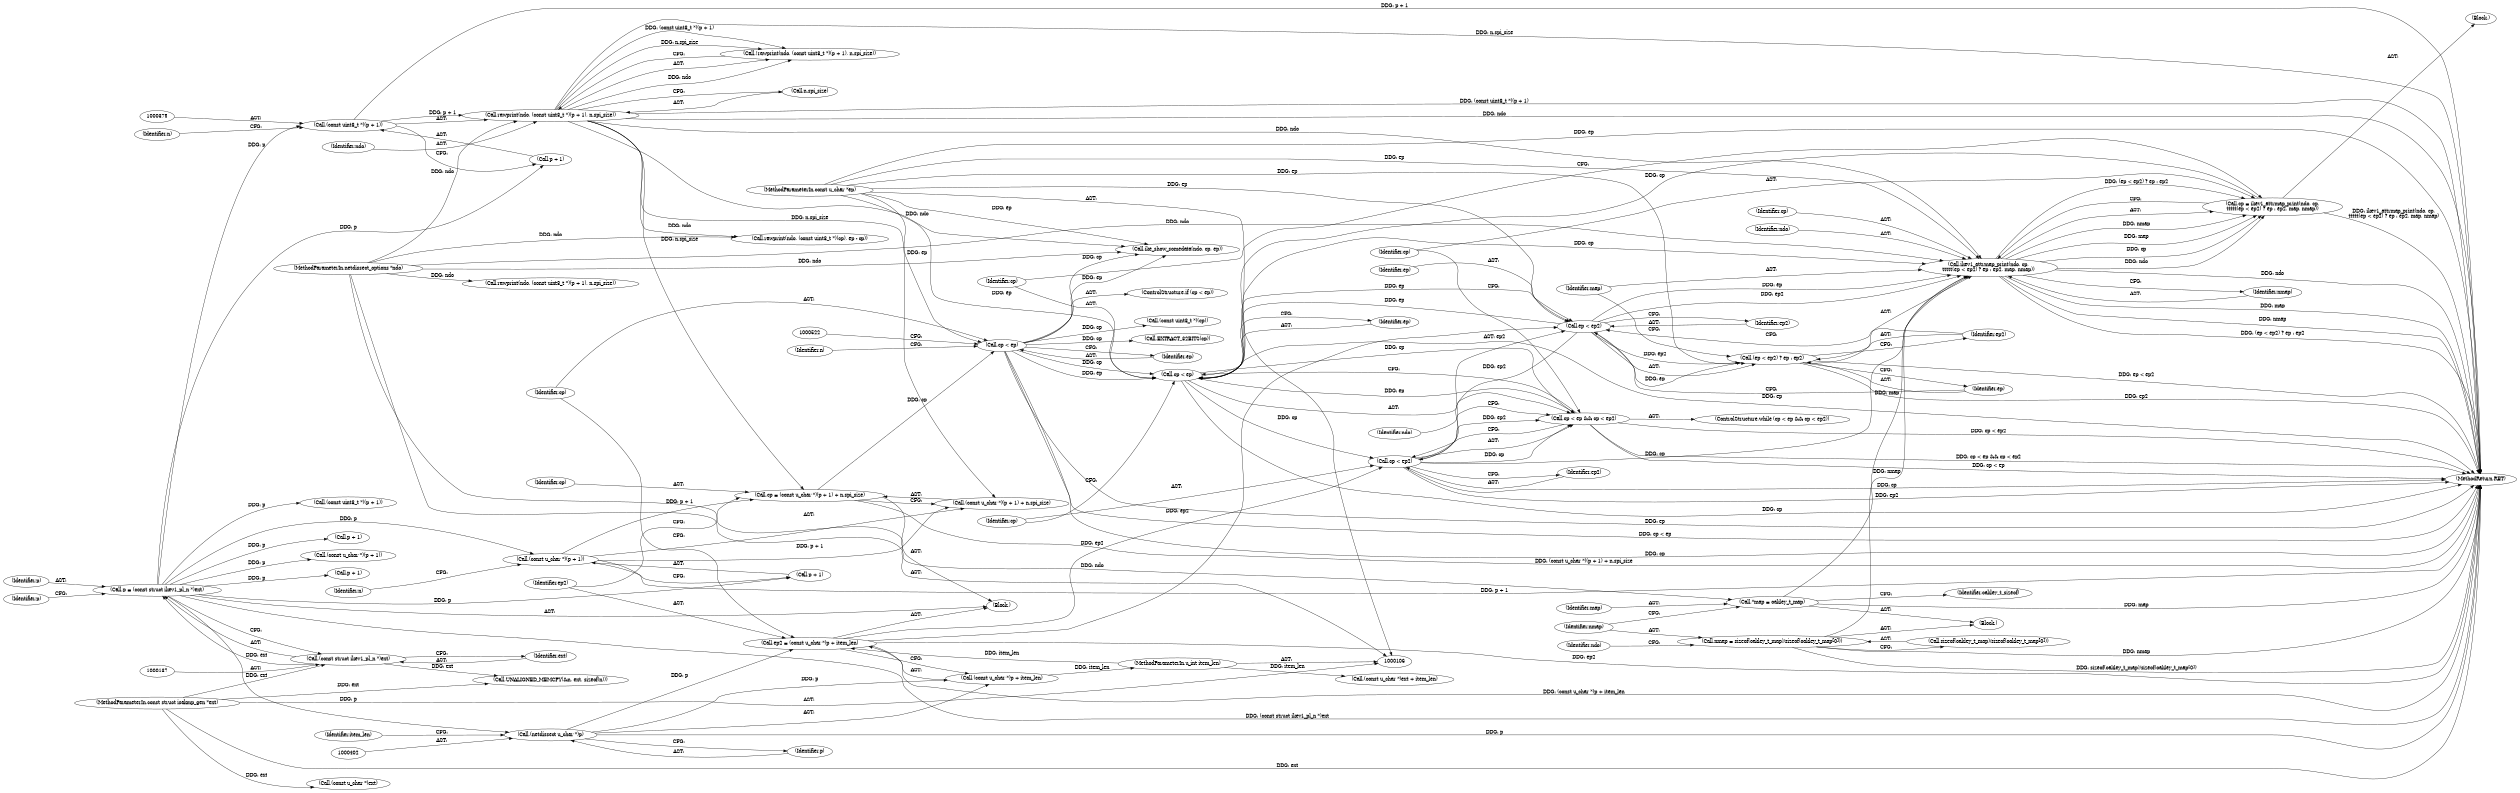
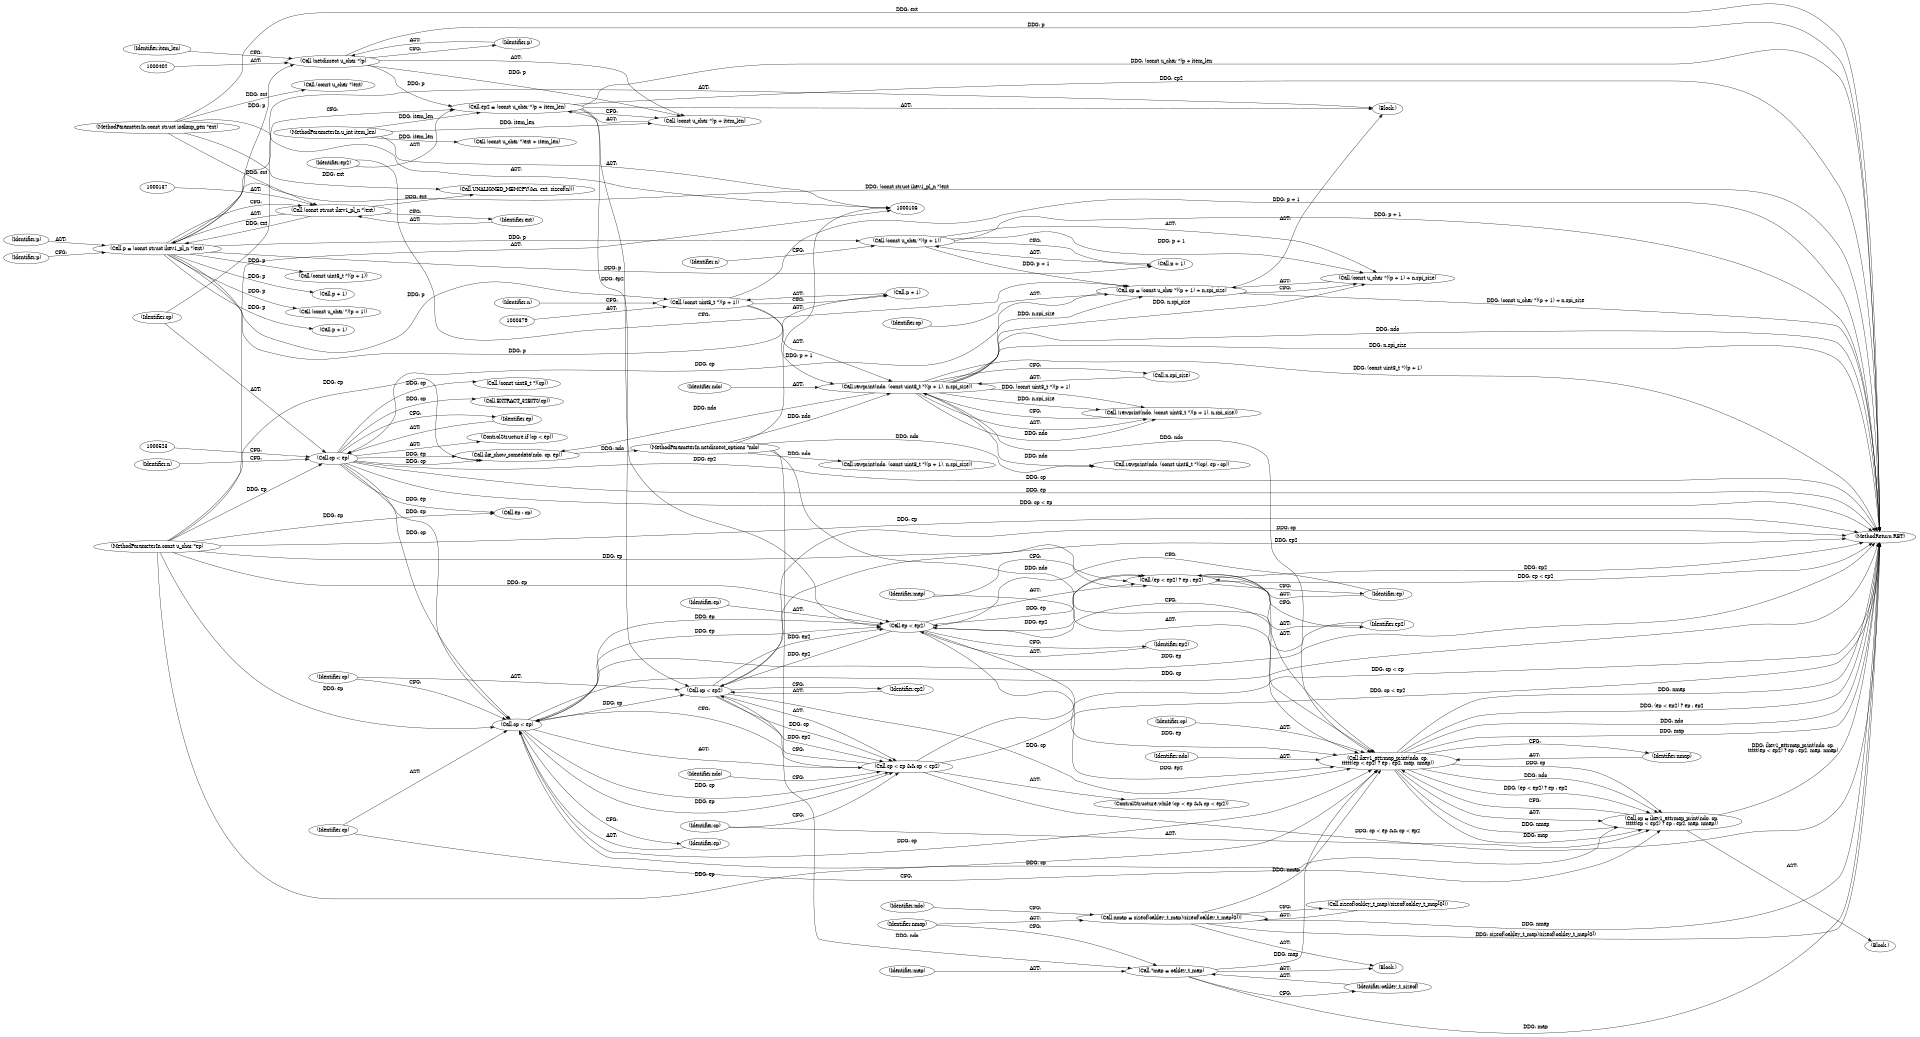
  digraph {
    rankdir=LR
    n1 [label="(Call,cp < ep)"]
    n2 [label="(Call,ikev1_attrmap_print(ndo, cp,\n\t\t\t\t\t(ep < ep2) ? ep : ep2, map, nmap))"]
    n3 [label="(Call,cp < ep2)"]
    n4 [label="(Call,ep < ep2)"]
    n5 [label="(Call,cp < ep && cp < ep2)"]
    n6 [label="(Identifier,ep)"]
    n7 [label="(MethodReturn,RET)"]
    n8 [label="(Call,cp = ikev1_attrmap_print(ndo, cp,\n\t\t\t\t\t(ep < ep2) ? ep : ep2, map, nmap))"]
    n9 [label="(Identifier,nmap)"]
    n10 [label="(Identifier,ep2)"]
    n11 [label="(Call,(ep < ep2) ? ep : ep2)"]
    n12 [label="(Identifier,ep2)"]
    n13 [label="(ControlStructure,while (cp < ep && cp < ep2))"]
    n14 [label="(Call,cp < ep)"]
    n15 [label="(Call,(const uint8_t *)(cp))"]
    n16 [label="(Call,EXTRACT_32BITS(cp))"]
+   n17 [label="(Call,ep - cp)"]
    n18 [label="(Identifier,ep)"]
    n19 [label="(Call,ike_show_somedata(ndo, cp, ep))"]
    n20 [label="(ControlStructure,if (cp < ep))"]
    n21 [label="(Call,cp = (const u_char *)(p + 1) + n.spi_size)"]
    n22 [label="(Call,(const u_char *)(p + 1) + n.spi_size)"]
    n23 [label="(Block,)"]
    n24 [label="(Call,(const u_char *)(p + 1))"]
    n25 [label="(Call,p + 1)"]
    n26 [label="(Call,p = (const struct ikev1_pl_n *)ext)"]
    n27 [label="(Call,(const struct ikev1_pl_n *)ext)"]
    n28 [label="(Call,(const uint8_t *)(p + 1))"]
    n29 [label="(Call,(netdissect u_char *)p)"]
    n30 [label="(Call,(const uint8_t *)(p + 1))"]
    n31 [label="(Call,p + 1)"]
    n32 [label="(Call,p + 1)"]
    n33 [label="(Call,(const u_char *)(p + 1))"]
    n34 [label="(Call,p + 1)"]
    n35 [label="(Call,UNALIGNED_MEMCPY(&n, ext, sizeof(n)))"]
    n36 [label="(Identifier,ext)"]
    n37 [label="(Call,rawprint(ndo, (const uint8_t *)(p + 1), n.spi_size))"]
    n38 [label="(Call,ep2 = (const u_char *)p + item_len)"]
    n39 [label="(Call,(const u_char *)p + item_len)"]
    n40 [label="(Identifier,p)"]
    n41 [label="(MethodParameterIn,const struct isakmp_gen *ext)"]
    n42 [label="(Call,(const u_char *)ext)"]
    1000106
    n44 [label="(Call,rawprint(ndo, (const uint8_t *)(cp), ep - cp))"]
    n45 [label="(Call,!rawprint(ndo, (const uint8_t *)(p + 1), n.spi_size))"]
    n46 [label="(Call,n.spi_size)"]
    n47 [label="(MethodParameterIn,netdissect_options *ndo)"]
    n48 [label="(Call,rawprint(ndo, (const uint8_t *)(p + 1), n.spi_size))"]
    n49 [label="(Call,*map = oakley_t_map)"]
    n50 [label="(MethodParameterIn,const u_char *ep)"]
    n51 [label="(Identifier,ep)"]
    n52 [label="(Identifier,ep2)"]
    n53 [label="(Block,)"]
    n54 [label="(MethodParameterIn,u_int item_len)"]
    n55 [label="(Call,(const u_char *)ext + item_len)"]
    n56 [label="(Block,)"]
    n57 [label="(Identifier,oakley_t_sizeof)"]
    n58 [label="(Call,nmap = sizeof(oakley_t_map)/sizeof(oakley_t_map[0]))"]
    n59 [label="(Call,sizeof(oakley_t_map)/sizeof(oakley_t_map[0]))"]
    n60 [label="(Identifier,n)"]
    n61 [label="(Identifier,ndo)"]
    n62 [label="(Identifier,item_len)"]
    n63 [label="(Identifier,n)"]
    n64 [label="(Identifier,map)"]
    n65 [label="(Identifier,cp)"]
    n66 [label="(Identifier,map)"]
    n67 [label="(Identifier,cp)"]
    n68 [label="(Identifier,cp)"]
    n69 [label="(Identifier,cp)"]
    n70 [label="(Identifier,nmap)"]
    n71 [label="(Identifier,ndo)"]
    n72 [label="(Identifier,p)"]
    n73 [label="(Identifier,ep2)"]
    n74 [label="(Identifier,ndo)"]
    n75 [label="(Identifier,cp)"]
    n76 [label="(Identifier,cp)"]
    n77 [label="(Identifier,n)"]
    n78 [label="(Identifier,ndo)"]
    n79 [label="(Identifier,p)"]
    n80 [label="(Identifier,ep)"]
-   1000523 [label=1000522]
+   1000523
    1000137
    1000379
    1000402
    n1 -> n2 [label="DDG: cp"]
    n1 -> n3 [label="DDG: cp"]
    n1 -> n4 [label="DDG: ep"]
    n1 -> n5 [label="AST: "]
    n1 -> n5 [label="DDG: cp"]
    n1 -> n5 [label="DDG: ep"]
    n1 -> n6 [label="CFG: "]
    n1 -> n7 [label="DDG: ep"]
    n1 -> n7 [label="DDG: cp"]
    n2 -> n7 [label="DDG: nmap"]
    n2 -> n7 [label="DDG: (ep < ep2) ? ep : ep2"]
    n2 -> n7 [label="DDG: ndo"]
    n2 -> n7 [label="DDG: map"]
    n2 -> n8 [label="AST: "]
    n2 -> n8 [label="DDG: nmap"]
    n2 -> n8 [label="DDG: map"]
    n2 -> n8 [label="DDG: cp"]
    n2 -> n8 [label="DDG: ndo"]
    n2 -> n8 [label="DDG: (ep < ep2) ? ep : ep2"]
    n2 -> n9 [label="CFG: "]
    n3 -> n2 [label="DDG: cp"]
-   n3 -> n4 [label="AST: ep2"]
+   n3 -> n4 [label="DDG: ep2"]
    n3 -> n5 [label="AST: "]
    n3 -> n5 [label="DDG: cp"]
    n3 -> n5 [label="DDG: ep2"]
    n3 -> n7 [label="DDG: cp"]
    n3 -> n7 [label="DDG: ep2"]
    n3 -> n10 [label="CFG: "]
    n4 -> n1 [label="DDG: ep"]
    n4 -> n2 [label="DDG: ep"]
    n4 -> n2 [label="DDG: ep2"]
    n4 -> n3 [label="DDG: ep2"]
    n4 -> n11 [label="AST: "]
    n4 -> n11 [label="DDG: ep"]
    n4 -> n11 [label="DDG: ep2"]
    n4 -> n12 [label="CFG: "]
    n5 -> n1 [label="CFG: "]
    n5 -> n3 [label="CFG: "]
    n5 -> n7 [label="DDG: cp < ep && cp < ep2"]
    n5 -> n7 [label="DDG: cp < ep"]
    n5 -> n7 [label="DDG: cp < ep2"]
    n5 -> n13 [label="AST: "]
    n6 -> n1 [label="AST: "]
    n8 -> n1 [label="DDG: cp"]
    n8 -> n2 [label="CFG: "]
    n8 -> n7 [label="DDG: ikev1_attrmap_print(ndo, cp,\n\t\t\t\t\t(ep < ep2) ? ep : ep2, map, nmap)"]
    n8 -> n53 [label="AST: "]
    n9 -> n2 [label="AST: "]
    n10 -> n3 [label="AST: "]
    n11 -> n2 [label="AST: "]
    n11 -> n7 [label="DDG: ep2"]
    n11 -> n7 [label="DDG: ep < ep2"]
    n11 -> n51 [label="CFG: "]
    n11 -> n52 [label="CFG: "]
    n12 -> n4 [label="AST: "]
    n14 -> n1 [label="DDG: cp"]
    n14 -> n1 [label="DDG: ep"]
    n14 -> n7 [label="DDG: cp"]
    n14 -> n7 [label="DDG: ep"]
    n14 -> n7 [label="DDG: cp < ep"]
    n14 -> n15 [label="DDG: cp"]
    n14 -> n16 [label="DDG: cp"]
+   n14 -> n17 [label="DDG: ep"]
    n14 -> n18 [label="CFG: "]
    n14 -> n19 [label="DDG: cp"]
    n14 -> n19 [label="DDG: ep"]
    n14 -> n20 [label="AST: "]
    n18 -> n14 [label="AST: "]
    n21 -> n7 [label="DDG: (const u_char *)(p + 1) + n.spi_size"]
    n21 -> n14 [label="DDG: cp"]
    n21 -> n22 [label="CFG: "]
    n21 -> n23 [label="AST: "]
    n22 -> n21 [label="AST: "]
    n24 -> n7 [label="DDG: p + 1"]
    n24 -> n21 [label="DDG: p + 1"]
    n24 -> n22 [label="AST: "]
    n24 -> n22 [label="DDG: p + 1"]
    n24 -> n25 [label="CFG: "]
    n25 -> n24 [label="AST: "]
    n26 -> n7 [label="DDG: (const struct ikev1_pl_n *)ext"]
    n26 -> n23 [label="AST: "]
    n26 -> n24 [label="DDG: p"]
    n26 -> n25 [label="DDG: p"]
    n26 -> n27 [label="CFG: "]
    n26 -> n28 [label="DDG: p"]
    n26 -> n29 [label="DDG: p"]
    n26 -> n30 [label="DDG: p"]
    n26 -> n31 [label="DDG: p"]
    n26 -> n32 [label="DDG: p"]
    n26 -> n33 [label="DDG: p"]
    n26 -> n34 [label="DDG: p"]
    n27 -> n26 [label="AST: "]
    n27 -> n26 [label="DDG: ext"]
    n27 -> n35 [label="DDG: ext"]
    n27 -> n36 [label="CFG: "]
    n28 -> n7 [label="DDG: p + 1"]
    n28 -> n32 [label="CFG: "]
    n28 -> n37 [label="AST: "]
    n28 -> n37 [label="DDG: p + 1"]
    n29 -> n7 [label="DDG: p"]
    n29 -> n38 [label="DDG: p"]
    n29 -> n39 [label="AST: "]
    n29 -> n39 [label="DDG: p"]
    n29 -> n40 [label="CFG: "]
    n32 -> n28 [label="AST: "]
    n36 -> n27 [label="AST: "]
    n37 -> n2 [label="DDG: ndo"]
    n37 -> n7 [label="DDG: ndo"]
    n37 -> n7 [label="DDG: n.spi_size"]
    n37 -> n7 [label="DDG: (const uint8_t *)(p + 1)"]
    n37 -> n19 [label="DDG: ndo"]
    n37 -> n21 [label="DDG: n.spi_size"]
    n37 -> n22 [label="DDG: n.spi_size"]
    n37 -> n44 [label="DDG: ndo"]
    n37 -> n45 [label="AST: "]
    n37 -> n45 [label="DDG: ndo"]
    n37 -> n45 [label="DDG: (const uint8_t *)(p + 1)"]
    n37 -> n45 [label="DDG: n.spi_size"]
    n37 -> n46 [label="CFG: "]
    n38 -> n3 [label="DDG: ep2"]
    n38 -> n4 [label="DDG: ep2"]
    n38 -> n7 [label="DDG: (const u_char *)p + item_len"]
    n38 -> n7 [label="DDG: ep2"]
    n38 -> n23 [label="AST: "]
    n38 -> n39 [label="CFG: "]
    n39 -> n38 [label="AST: "]
    n40 -> n29 [label="AST: "]
    n41 -> n7 [label="DDG: ext"]
    n41 -> n27 [label="DDG: ext"]
    n41 -> n35 [label="DDG: ext"]
    n41 -> n42 [label="DDG: ext"]
    n41 -> 1000106 [label="AST: "]
    n45 -> n37 [label="CFG: "]
    n46 -> n37 [label="AST: "]
    n47 -> n2 [label="DDG: ndo"]
-   n47 -> n19 [label="DDG: ndo"]
+   n19 -> n47 [label="DDG: ndo"]
    n47 -> n37 [label="DDG: ndo"]
    n47 -> 1000106 [label="AST: "]
    n47 -> n44 [label="DDG: ndo"]
    n47 -> n48 [label="DDG: ndo"]
    n47 -> n49 [label="DDG: ndo"]
    n49 -> n2 [label="DDG: map"]
    n49 -> n7 [label="DDG: map"]
    n49 -> n56 [label="AST: "]
    n49 -> n57 [label="CFG: "]
    n50 -> n1 [label="DDG: ep"]
    n50 -> n2 [label="DDG: ep"]
    n50 -> n4 [label="DDG: ep"]
    n50 -> n7 [label="DDG: ep"]
    n50 -> n11 [label="DDG: ep"]
    n50 -> n14 [label="DDG: ep"]
+   n50 -> n17 [label="DDG: ep"]
    n50 -> n19 [label="DDG: ep"]
    n50 -> 1000106 [label="AST: "]
    n51 -> n4 [label="CFG: "]
    n51 -> n11 [label="AST: "]
    n52 -> n4 [label="CFG: "]
    n52 -> n11 [label="AST: "]
    n54 -> n38 [label="DDG: item_len"]
-   n39 -> n54 [label="DDG: item_len"]
+   n54 -> n39 [label="DDG: item_len"]
    n54 -> 1000106 [label="AST: "]
    n54 -> n55 [label="DDG: item_len"]
+   n57 -> n49 [label="AST: "]
    n58 -> n2 [label="DDG: nmap"]
    n58 -> n7 [label="DDG: sizeof(oakley_t_map)/sizeof(oakley_t_map[0])"]
    n58 -> n7 [label="DDG: nmap"]
    n58 -> n56 [label="AST: "]
    n58 -> n59 [label="CFG: "]
    n59 -> n58 [label="AST: "]
    n60 -> n14 [label="CFG: "]
    n61 -> n37 [label="AST: "]
    n62 -> n29 [label="CFG: "]
    n63 -> n28 [label="CFG: "]
    n64 -> n49 [label="AST: "]
    n65 -> n14 [label="AST: "]
    n65 -> n38 [label="CFG: "]
    n66 -> n2 [label="AST: "]
    n66 -> n11 [label="CFG: "]
    n67 -> n5 [label="CFG: "]
    n67 -> n8 [label="AST: "]
    n68 -> n1 [label="AST: "]
    n68 -> n8 [label="CFG: "]
    n69 -> n2 [label="AST: "]
    n70 -> n49 [label="CFG: "]
    n70 -> n58 [label="AST: "]
    n71 -> n58 [label="CFG: "]
    n72 -> n26 [label="AST: "]
    n73 -> n21 [label="CFG: "]
    n73 -> n38 [label="AST: "]
    n74 -> n2 [label="AST: "]
    n75 -> n21 [label="AST: "]
    n76 -> n1 [label="CFG: "]
    n76 -> n3 [label="AST: "]
    n77 -> n24 [label="CFG: "]
    n78 -> n5 [label="CFG: "]
    n79 -> n26 [label="CFG: "]
    n80 -> n4 [label="AST: "]
    1000523 -> n14 [label="CFG: "]
    1000137 -> n27 [label="AST: "]
    1000379 -> n28 [label="AST: "]
    1000402 -> n29 [label="AST: "]
  }
